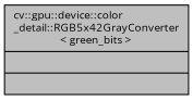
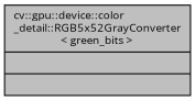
  digraph {
    fontname="Open Sans"
-   n1 [color=black fillcolor=grey75 fontcolor=black fontname="Open Sans" fontsize=10 height=0.2 label="{cv::gpu::device::color\l_detail::RGB5x42GrayConverter\l\< green_bits \>\n||}" shape=record style=filled width=0.4]
+   n1 [color=black fillcolor=grey75 fontcolor=black fontname="Open Sans" fontsize=10 height=0.2 label="{cv::gpu::device::color\l_detail::RGB5x52GrayConverter\l\< green_bits \>\n||}" shape=record style=filled width=0.4]
  }
